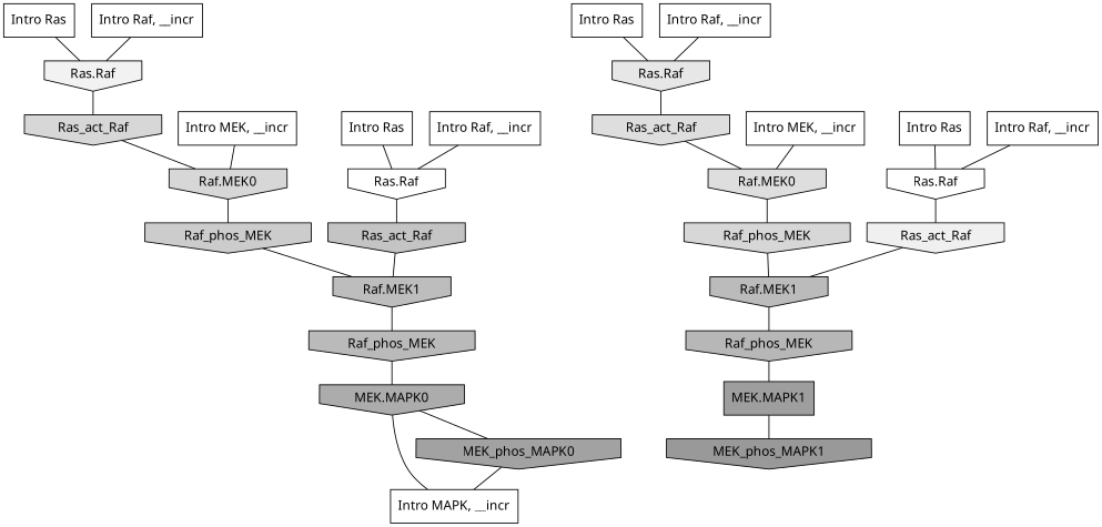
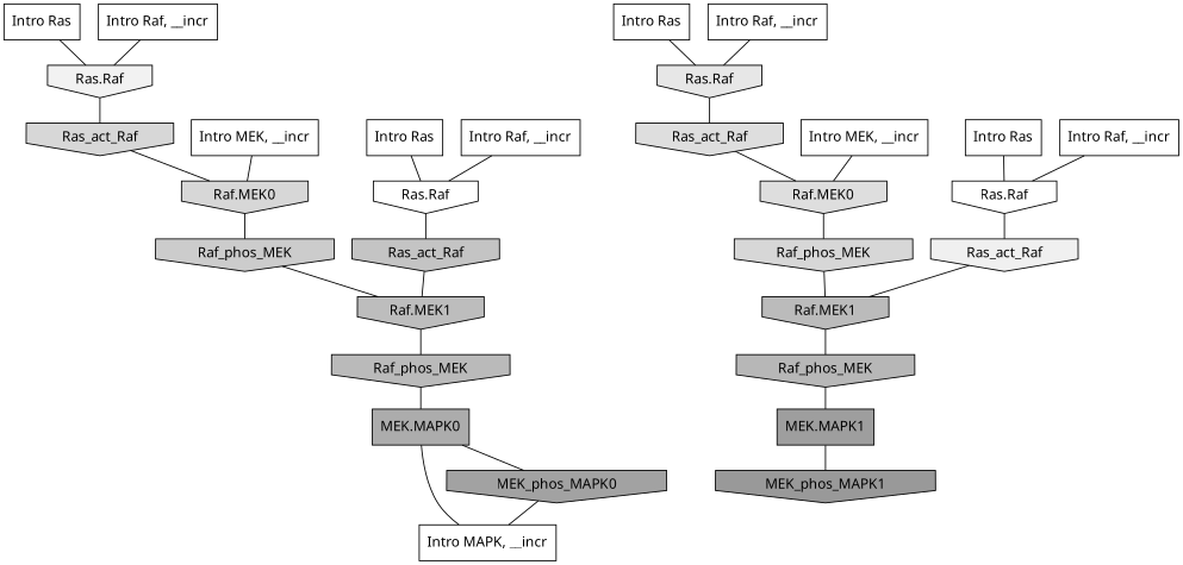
  digraph {
    rankdir=TB
    ranksep=0.30
    node [fillcolor="0.000 0.000 1.000" fontname="CMU Serif" shape=invhouse style=filled]
    edge [color="0.000 0.000 0.000" dir=none fontname="CMU Serif"]
    n1 [label="Intro Ras" shape=rectangle]
    n2 [fillcolor="0.000 0.000 0.947" label="Ras.Raf"]
    n3 [fillcolor="0.000 0.000 0.843" label=Ras_act_Raf]
    n4 [label="Intro Ras" shape=rectangle]
    n5 [fillcolor="0.000 0.000 0.905" label="Ras.Raf"]
    n6 [fillcolor="0.000 0.000 0.871" label=Ras_act_Raf]
    n7 [label="Intro Ras" shape=rectangle]
    n8 [label="Ras.Raf"]
    n9 [fillcolor="0.000 0.000 0.941" label=Ras_act_Raf]
    n10 [label="Intro Ras" shape=rectangle]
    n11 [label="Ras.Raf"]
    n12 [fillcolor="0.000 0.000 0.766" label=Ras_act_Raf]
    n13 [label="Intro Raf, __incr" shape=rectangle]
    n14 [label="Intro Raf, __incr" shape=rectangle]
    n15 [label="Intro Raf, __incr" shape=rectangle]
    n16 [label="Intro Raf, __incr" shape=rectangle]
    n17 [label="Intro MEK, __incr" shape=rectangle]
    n18 [fillcolor="0.000 0.000 0.843" label="Raf.MEK0"]
    n19 [fillcolor="0.000 0.000 0.799" label=Raf_phos_MEK]
    n20 [label="Intro MEK, __incr" shape=rectangle]
    n21 [fillcolor="0.000 0.000 0.871" label="Raf.MEK0"]
    n22 [fillcolor="0.000 0.000 0.842" label=Raf_phos_MEK]
    n23 [label="Intro MAPK, __incr" shape=rectangle]
-   n24 [fillcolor="0.000 0.000 0.674" label="MEK.MAPK0"]
+   n24 [fillcolor="0.000 0.000 0.674" label="MEK.MAPK0" shape=box]
    n25 [fillcolor="0.000 0.000 0.636" label=MEK_phos_MAPK0]
    n26 [fillcolor="0.000 0.000 0.742" label="Raf.MEK1"]
    n27 [fillcolor="0.000 0.000 0.731" label="Raf.MEK1"]
    n28 [fillcolor="0.000 0.000 0.716" label=Raf_phos_MEK]
    n29 [fillcolor="0.000 0.000 0.729" label=Raf_phos_MEK]
    n30 [fillcolor="0.000 0.000 0.620" label="MEK.MAPK1" shape=box]
    n31 [fillcolor="0.000 0.000 0.600" label=MEK_phos_MAPK1]
    n1 -> n2
    n2 -> n3
    n3 -> n18
    n4 -> n5
    n5 -> n6
    n6 -> n21
    n7 -> n8
    n8 -> n9
    n9 -> n27
    n10 -> n11
    n11 -> n12
    n12 -> n26
    n13 -> n8
    n14 -> n2
    n15 -> n5
    n16 -> n11
    n17 -> n18
    n18 -> n19
    n19 -> n26
    n20 -> n21
    n21 -> n22
    n22 -> n27
    n23 -> n24
    n24 -> n25
    n25 -> n23
    n26 -> n29
    n27 -> n28
    n28 -> n30
    n29 -> n24
    n30 -> n31
  }
